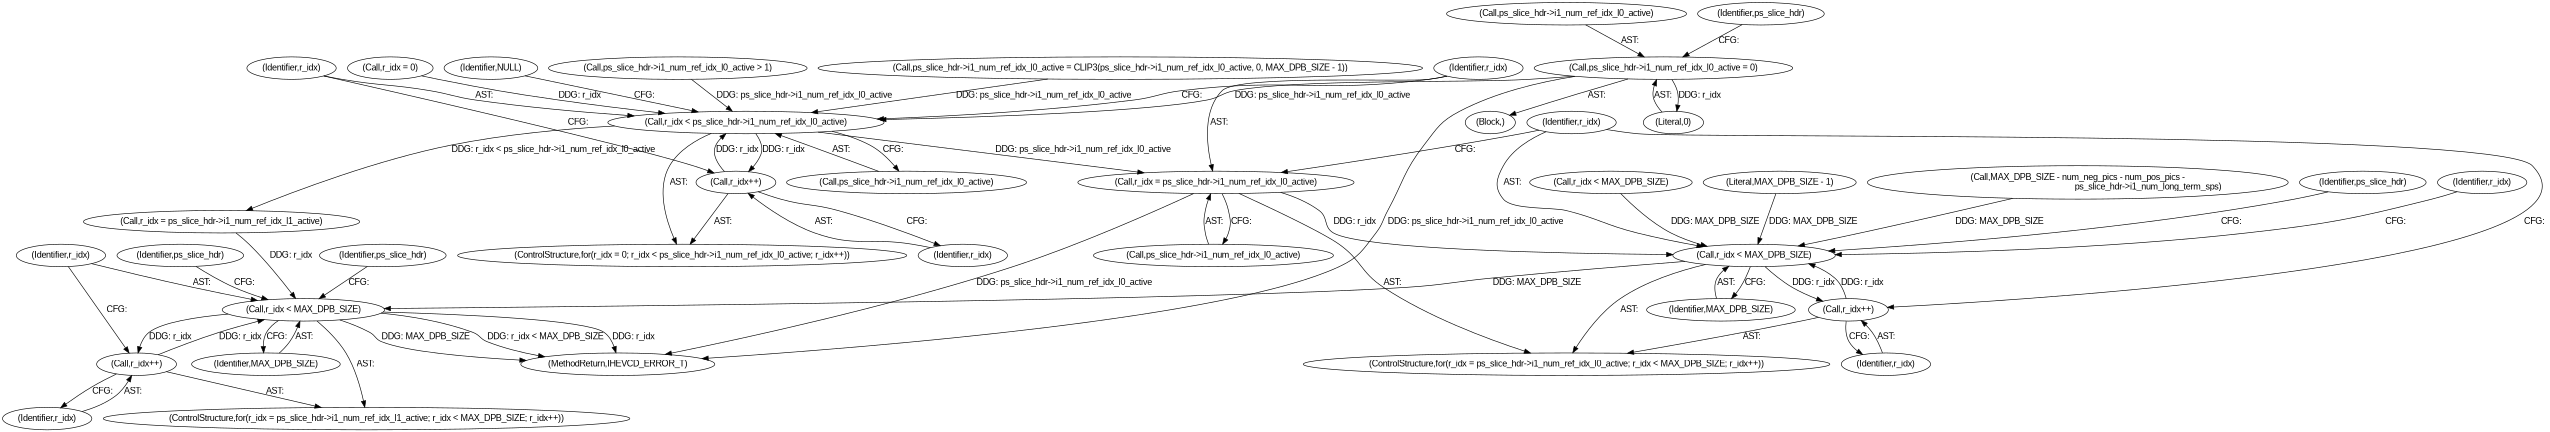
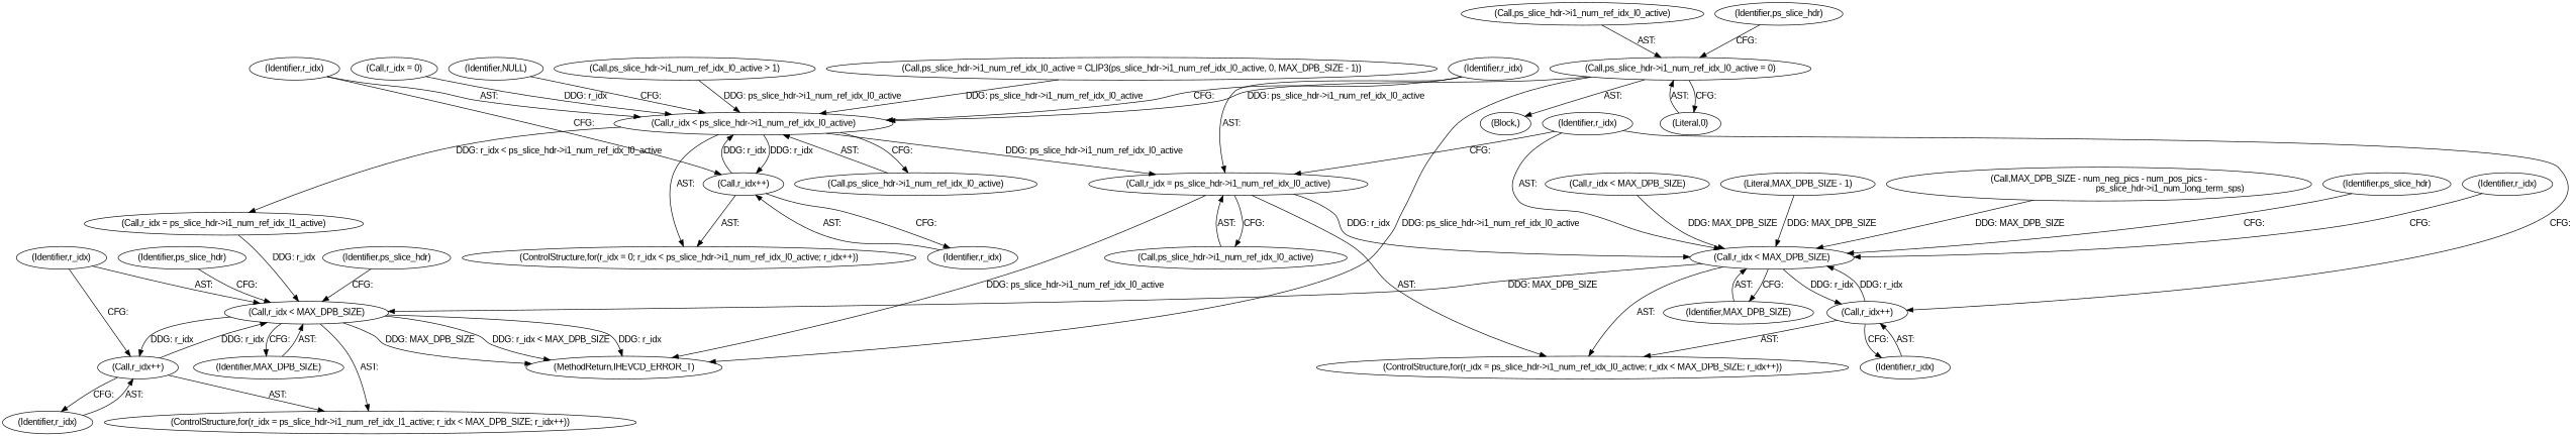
  digraph {
    fontname="Liberation Sans"
    node [fontname="Liberation Sans"]
    edge [fontname="Liberation Sans"]
    n1 [label="(Call,ps_slice_hdr->i1_num_ref_idx_l0_active = 0)"]
    n2 [label="(Call,r_idx < ps_slice_hdr->i1_num_ref_idx_l0_active)"]
    n3 [label="(Literal,0)"]
    n4 [label="(Block,)"]
    n5 [label="(MethodReturn,IHEVCD_ERROR_T)"]
    n6 [label="(Call,r_idx++)"]
    n7 [label="(Call,r_idx = ps_slice_hdr->i1_num_ref_idx_l0_active)"]
    n8 [label="(Call,ps_slice_hdr->i1_num_ref_idx_l0_active)"]
    n9 [label="(ControlStructure,for(r_idx = 0; r_idx < ps_slice_hdr->i1_num_ref_idx_l0_active; r_idx++))"]
    n10 [label="(Call,r_idx = ps_slice_hdr->i1_num_ref_idx_l1_active)"]
    n11 [label="(Identifier,r_idx)"]
    n12 [label="(Call,r_idx < MAX_DPB_SIZE)"]
    n13 [label="(Call,ps_slice_hdr->i1_num_ref_idx_l0_active)"]
    n14 [label="(ControlStructure,for(r_idx = ps_slice_hdr->i1_num_ref_idx_l0_active; r_idx < MAX_DPB_SIZE; r_idx++))"]
    n15 [label="(Call,r_idx++)"]
    n16 [label="(Call,r_idx < MAX_DPB_SIZE)"]
    n17 [label="(Identifier,MAX_DPB_SIZE)"]
    n18 [label="(Identifier,r_idx)"]
    n19 [label="(Call,r_idx++)"]
    n20 [label="(Identifier,MAX_DPB_SIZE)"]
    n21 [label="(ControlStructure,for(r_idx = ps_slice_hdr->i1_num_ref_idx_l1_active; r_idx < MAX_DPB_SIZE; r_idx++))"]
    n22 [label="(Identifier,r_idx)"]
    n23 [label="(Identifier,NULL)"]
    n24 [label="(Call,r_idx < MAX_DPB_SIZE)"]
    n25 [label="(Identifier,ps_slice_hdr)"]
    n26 [label="(Call,ps_slice_hdr->i1_num_ref_idx_l0_active)"]
    n27 [label="(Identifier,r_idx)"]
    n28 [label="(Literal,MAX_DPB_SIZE - 1)"]
    n29 [label="(Identifier,r_idx)"]
    n30 [label="(Identifier,ps_slice_hdr)"]
    n31 [label="(Call,MAX_DPB_SIZE - num_neg_pics - num_pos_pics -\n                                                            ps_slice_hdr->i1_num_long_term_sps)"]
    n32 [label="(Identifier,ps_slice_hdr)"]
    n33 [label="(Call,ps_slice_hdr->i1_num_ref_idx_l0_active > 1)"]
    n34 [label="(Identifier,r_idx)"]
    n35 [label="(Identifier,ps_slice_hdr)"]
    n36 [label="(Call,ps_slice_hdr->i1_num_ref_idx_l0_active = CLIP3(ps_slice_hdr->i1_num_ref_idx_l0_active, 0, MAX_DPB_SIZE - 1))"]
    n37 [label="(Identifier,r_idx)"]
    n38 [label="(Call,r_idx = 0)"]
    n39 [label="(Identifier,r_idx)"]
    n1 -> n2 [label="DDG: ps_slice_hdr->i1_num_ref_idx_l0_active"]
-   n1 -> n3 [label="DDG: r_idx"]
+   n1 -> n3 [label="CFG: "]
    n1 -> n4 [label="AST: "]
    n1 -> n5 [label="DDG: ps_slice_hdr->i1_num_ref_idx_l0_active"]
    n2 -> n6 [label="DDG: r_idx"]
    n2 -> n7 [label="DDG: ps_slice_hdr->i1_num_ref_idx_l0_active"]
    n2 -> n8 [label="CFG: "]
    n2 -> n9 [label="AST: "]
    n2 -> n10 [label="DDG: r_idx < ps_slice_hdr->i1_num_ref_idx_l0_active"]
    n3 -> n1 [label="AST: "]
    n6 -> n2 [label="DDG: r_idx"]
    n6 -> n9 [label="AST: "]
    n6 -> n11 [label="CFG: "]
    n7 -> n5 [label="DDG: ps_slice_hdr->i1_num_ref_idx_l0_active"]
    n7 -> n12 [label="DDG: r_idx"]
    n7 -> n13 [label="CFG: "]
    n7 -> n14 [label="AST: "]
    n8 -> n2 [label="AST: "]
    n10 -> n16 [label="DDG: r_idx"]
    n11 -> n6 [label="AST: "]
    n12 -> n14 [label="AST: "]
    n12 -> n15 [label="DDG: r_idx"]
    n12 -> n16 [label="DDG: MAX_DPB_SIZE"]
    n12 -> n17 [label="CFG: "]
    n13 -> n7 [label="AST: "]
    n15 -> n12 [label="DDG: r_idx"]
    n15 -> n14 [label="AST: "]
    n15 -> n18 [label="CFG: "]
    n16 -> n5 [label="DDG: r_idx < MAX_DPB_SIZE"]
    n16 -> n5 [label="DDG: r_idx"]
    n16 -> n5 [label="DDG: MAX_DPB_SIZE"]
    n16 -> n19 [label="DDG: r_idx"]
    n16 -> n20 [label="CFG: "]
    n16 -> n21 [label="AST: "]
    n17 -> n12 [label="AST: "]
    n18 -> n15 [label="AST: "]
    n19 -> n16 [label="DDG: r_idx"]
    n19 -> n21 [label="AST: "]
    n19 -> n22 [label="CFG: "]
    n20 -> n16 [label="AST: "]
    n22 -> n19 [label="AST: "]
    n23 -> n2 [label="CFG: "]
    n24 -> n12 [label="DDG: MAX_DPB_SIZE"]
    n25 -> n16 [label="CFG: "]
    n26 -> n1 [label="AST: "]
    n27 -> n16 [label="AST: "]
    n27 -> n19 [label="CFG: "]
    n28 -> n12 [label="DDG: MAX_DPB_SIZE"]
    n29 -> n2 [label="AST: "]
    n29 -> n6 [label="CFG: "]
    n30 -> n16 [label="CFG: "]
    n31 -> n12 [label="DDG: MAX_DPB_SIZE"]
    n32 -> n12 [label="CFG: "]
    n33 -> n2 [label="DDG: ps_slice_hdr->i1_num_ref_idx_l0_active"]
    n34 -> n7 [label="CFG: "]
    n34 -> n12 [label="AST: "]
    n34 -> n15 [label="CFG: "]
    n35 -> n1 [label="CFG: "]
    n36 -> n2 [label="DDG: ps_slice_hdr->i1_num_ref_idx_l0_active"]
    n37 -> n2 [label="CFG: "]
    n37 -> n7 [label="AST: "]
    n38 -> n2 [label="DDG: r_idx"]
    n39 -> n12 [label="CFG: "]
  }
